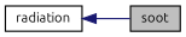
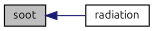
  digraph {
    rankdir=LR
    fontname=Ubuntu
    node [color=black fontname=Ubuntu fontsize=10 shape=record]
    n1 [fillcolor=grey75 fontcolor=black height=0.2 label=soot style=filled width=0.4]
    n2 [height=0.2 label=radiation width=0.4]
-   n2 -> n1 [color=midnightblue dir=back fontname=Ubuntu fontsize=10 labelfontname=Helvetica labelfontsize=10 style=solid]
+   n1 -> n2 [color=midnightblue dir=back fontname=Ubuntu fontsize=10 labelfontname=Helvetica labelfontsize=10 style=solid]
  }
